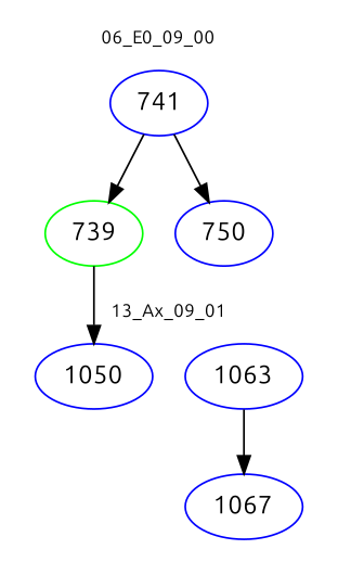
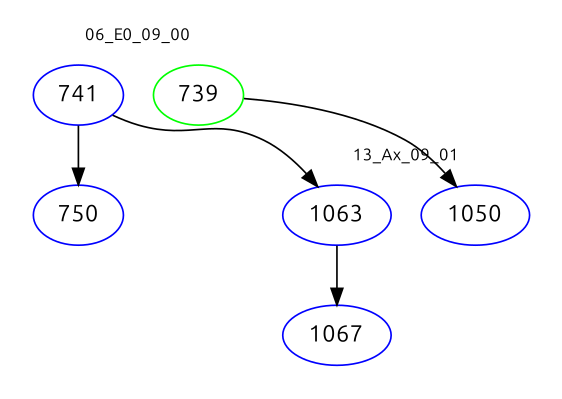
  digraph {
    fontname=Ubuntu
    node [color=blue fontname=Ubuntu]
    edge [color=black fontname=Ubuntu]
    n1 [label=1063]
    n2 [label=1050]
    n3 [label=1067]
    n4 [label=741]
    n5 [color=green label=739]
    n6 [label=750]
    subgraph cluster_1 {
      color=white
      fontsize=10
      label="13_Ax_09_01"
      n1
      n2
      n3
    }
    subgraph cluster_2 {
      color=white
      fontsize=10
      label="06_E0_09_00"
      n4
      n5
      n6
    }
    n1 -> n3
-   n4 -> n5
+   n4 -> n1
    n4 -> n6
    n5 -> n2
  }
